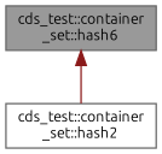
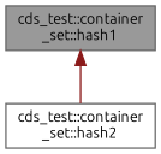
  digraph {
    fontname=Ubuntu
    node [color=gray40 fontname=Ubuntu fontsize=10 shape=box style=filled]
-   n1 [fillcolor=grey60 fontcolor=black height=0.2 label="cds_test::container\l_set::hash6" width=0.4]
+   n1 [fillcolor=grey60 fontcolor=black height=0.2 label="cds_test::container\l_set::hash1" width=0.4]
    n2 [fillcolor=white height=0.2 label="cds_test::container\l_set::hash2" width=0.4]
    n1 -> n2 [color=firebrick4 dir=back fontname=Ubuntu fontsize=10 labelfontname=Helvetica labelfontsize=10 style=solid]
  }
